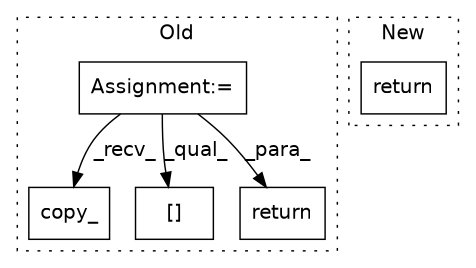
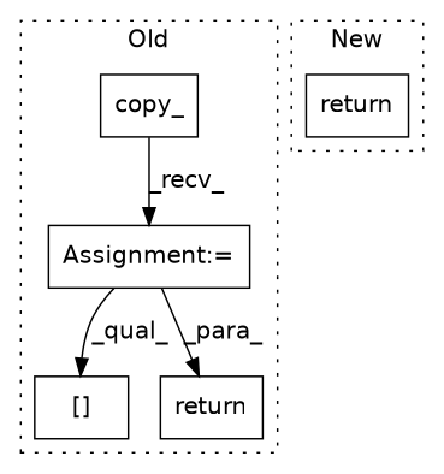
  digraph {
    fontname="DejaVu Sans"
    node [a=41 l=7 shape=box fontname="DejaVu Sans"]
    edge [fontname="DejaVu Sans"]
    n1 [a=32 l="6,1" label=copy_ s="5056,5065"]
    n2 [a=7 l=1 label="Assignment:=" s=4636]
    n3 [a=2 l="15,2" label="[]" s="4940,5009"]
    n4 [label=return s=5275]
    n5 [label=return s=4222]
    subgraph cluster_1 {
      label=Old
      style=dotted
      n1
      n2
      n3
      n4
    }
    subgraph cluster_2 {
      label=New
      style=dotted
      n5
    }
-   n2 -> n1 [label=_recv_]
+   n1 -> n2 [label=_recv_]
    n2 -> n3 [label=_qual_]
    n2 -> n4 [label=_para_]
  }
